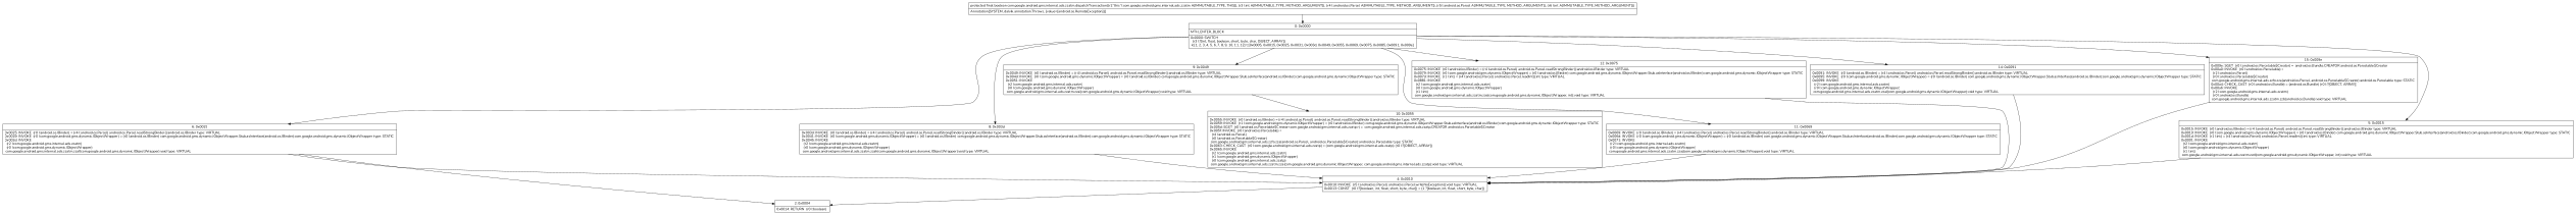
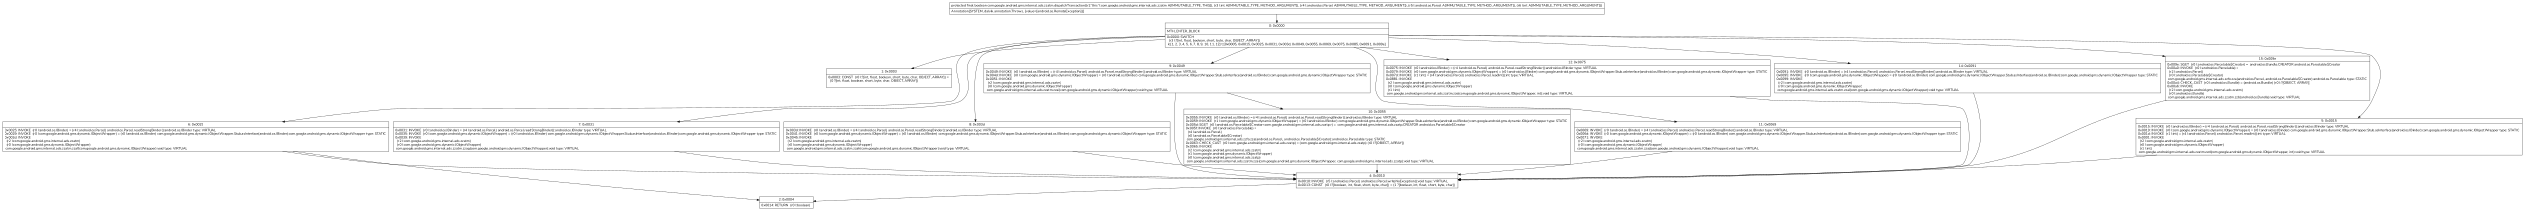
  digraph {
    fontname=Nunito
    node [fontname=Nunito shape=record]
    edge [fontname=Nunito]
    n1 [label="{0\:\ 0x0000|MTH_ENTER_BLOCK\l|0x0000: SWITCH  \l  (r3 I:?[int, float, boolean, short, byte, char, OBJECT, ARRAY])\l k:[1, 2, 3, 4, 5, 6, 7, 8, 9, 10, 11, 12] t:[0x0005, 0x0015, 0x0025, 0x0031, 0x003d, 0x0049, 0x0055, 0x0069, 0x0075, 0x0085, 0x0091, 0x009e] \l}"]
+   n2 [label="{1\:\ 0x0003|0x0003: CONST  (r0 I:?[int, float, boolean, short, byte, char, OBJECT, ARRAY]) = \l  (0 ?[int, float, boolean, short, byte, char, OBJECT, ARRAY])\l \l}"]
    n3 [label="{5\:\ 0x0015|0x0015: INVOKE  (r0 I:android.os.IBinder) = (r4 I:android.os.Parcel) android.os.Parcel.readStrongBinder():android.os.IBinder type: VIRTUAL \l0x0019: INVOKE  (r0 I:com.google.android.gms.dynamic.IObjectWrapper) = (r0 I:android.os.IBinder) com.google.android.gms.dynamic.IObjectWrapper.Stub.asInterface(android.os.IBinder):com.google.android.gms.dynamic.IObjectWrapper type: STATIC \l0x001d: INVOKE  (r1 I:int) = (r4 I:android.os.Parcel) android.os.Parcel.readInt():int type: VIRTUAL \l0x0001: INVOKE  \l  (r2 I:com.google.android.gms.internal.ads.zzatm)\l  (r0 I:com.google.android.gms.dynamic.IObjectWrapper)\l  (r1 I:int)\l com.google.android.gms.internal.ads.zzatm.zzd(com.google.android.gms.dynamic.IObjectWrapper, int):void type: VIRTUAL \l}"]
    n4 [label="{6\:\ 0x0025|0x0025: INVOKE  (r0 I:android.os.IBinder) = (r4 I:android.os.Parcel) android.os.Parcel.readStrongBinder():android.os.IBinder type: VIRTUAL \l0x0029: INVOKE  (r0 I:com.google.android.gms.dynamic.IObjectWrapper) = (r0 I:android.os.IBinder) com.google.android.gms.dynamic.IObjectWrapper.Stub.asInterface(android.os.IBinder):com.google.android.gms.dynamic.IObjectWrapper type: STATIC \l0x002d: INVOKE  \l  (r2 I:com.google.android.gms.internal.ads.zzatm)\l  (r0 I:com.google.android.gms.dynamic.IObjectWrapper)\l com.google.android.gms.internal.ads.zzatm.zzaf(com.google.android.gms.dynamic.IObjectWrapper):void type: VIRTUAL \l}"]
+   n5 [label="{7\:\ 0x0031|0x0031: INVOKE  (r0 I:android.os.IBinder) = (r4 I:android.os.Parcel) android.os.Parcel.readStrongBinder():android.os.IBinder type: VIRTUAL \l0x0035: INVOKE  (r0 I:com.google.android.gms.dynamic.IObjectWrapper) = (r0 I:android.os.IBinder) com.google.android.gms.dynamic.IObjectWrapper.Stub.asInterface(android.os.IBinder):com.google.android.gms.dynamic.IObjectWrapper type: STATIC \l0x0039: INVOKE  \l  (r2 I:com.google.android.gms.internal.ads.zzatm)\l  (r0 I:com.google.android.gms.dynamic.IObjectWrapper)\l com.google.android.gms.internal.ads.zzatm.zzag(com.google.android.gms.dynamic.IObjectWrapper):void type: VIRTUAL \l}"]
    n6 [label="{8\:\ 0x003d|0x003d: INVOKE  (r0 I:android.os.IBinder) = (r4 I:android.os.Parcel) android.os.Parcel.readStrongBinder():android.os.IBinder type: VIRTUAL \l0x0041: INVOKE  (r0 I:com.google.android.gms.dynamic.IObjectWrapper) = (r0 I:android.os.IBinder) com.google.android.gms.dynamic.IObjectWrapper.Stub.asInterface(android.os.IBinder):com.google.android.gms.dynamic.IObjectWrapper type: STATIC \l0x0045: INVOKE  \l  (r2 I:com.google.android.gms.internal.ads.zzatm)\l  (r0 I:com.google.android.gms.dynamic.IObjectWrapper)\l com.google.android.gms.internal.ads.zzatm.zzah(com.google.android.gms.dynamic.IObjectWrapper):void type: VIRTUAL \l}"]
    n7 [label="{9\:\ 0x0049|0x0049: INVOKE  (r0 I:android.os.IBinder) = (r4 I:android.os.Parcel) android.os.Parcel.readStrongBinder():android.os.IBinder type: VIRTUAL \l0x004d: INVOKE  (r0 I:com.google.android.gms.dynamic.IObjectWrapper) = (r0 I:android.os.IBinder) com.google.android.gms.dynamic.IObjectWrapper.Stub.asInterface(android.os.IBinder):com.google.android.gms.dynamic.IObjectWrapper type: STATIC \l0x0051: INVOKE  \l  (r2 I:com.google.android.gms.internal.ads.zzatm)\l  (r0 I:com.google.android.gms.dynamic.IObjectWrapper)\l com.google.android.gms.internal.ads.zzatm.zzai(com.google.android.gms.dynamic.IObjectWrapper):void type: VIRTUAL \l}"]
    n8 [label="{11\:\ 0x0069|0x0069: INVOKE  (r0 I:android.os.IBinder) = (r4 I:android.os.Parcel) android.os.Parcel.readStrongBinder():android.os.IBinder type: VIRTUAL \l0x006d: INVOKE  (r0 I:com.google.android.gms.dynamic.IObjectWrapper) = (r0 I:android.os.IBinder) com.google.android.gms.dynamic.IObjectWrapper.Stub.asInterface(android.os.IBinder):com.google.android.gms.dynamic.IObjectWrapper type: STATIC \l0x0071: INVOKE  \l  (r2 I:com.google.android.gms.internal.ads.zzatm)\l  (r0 I:com.google.android.gms.dynamic.IObjectWrapper)\l com.google.android.gms.internal.ads.zzatm.zzaj(com.google.android.gms.dynamic.IObjectWrapper):void type: VIRTUAL \l}"]
    n9 [label="{12\:\ 0x0075|0x0075: INVOKE  (r0 I:android.os.IBinder) = (r4 I:android.os.Parcel) android.os.Parcel.readStrongBinder():android.os.IBinder type: VIRTUAL \l0x0079: INVOKE  (r0 I:com.google.android.gms.dynamic.IObjectWrapper) = (r0 I:android.os.IBinder) com.google.android.gms.dynamic.IObjectWrapper.Stub.asInterface(android.os.IBinder):com.google.android.gms.dynamic.IObjectWrapper type: STATIC \l0x007d: INVOKE  (r1 I:int) = (r4 I:android.os.Parcel) android.os.Parcel.readInt():int type: VIRTUAL \l0x0881: INVOKE  \l  (r2 I:com.google.android.gms.internal.ads.zzatm)\l  (r0 I:com.google.android.gms.dynamic.IObjectWrapper)\l  (r1 I:int)\l com.google.android.gms.internal.ads.zzatm.zze(com.google.android.gms.dynamic.IObjectWrapper, int):void type: VIRTUAL \l}"]
    n10 [label="{14\:\ 0x0091|0x0091: INVOKE  (r0 I:android.os.IBinder) = (r4 I:android.os.Parcel) android.os.Parcel.readStrongBinder():android.os.IBinder type: VIRTUAL \l0x0095: INVOKE  (r0 I:com.google.android.gms.dynamic.IObjectWrapper) = (r0 I:android.os.IBinder) com.google.android.gms.dynamic.IObjectWrapper.Stub.asInterface(android.os.IBinder):com.google.android.gms.dynamic.IObjectWrapper type: STATIC \l0x0099: INVOKE  \l  (r2 I:com.google.android.gms.internal.ads.zzatm)\l  (r0 I:com.google.android.gms.dynamic.IObjectWrapper)\l com.google.android.gms.internal.ads.zzatm.zzal(com.google.android.gms.dynamic.IObjectWrapper):void type: VIRTUAL \l}"]
    n11 [label="{15\:\ 0x009e|0x009e: SGET  (r0 I:android.os.Parcelable$Creator) =  android.os.Bundle.CREATOR android.os.Parcelable$Creator \l0x00a0: INVOKE  (r0 I:android.os.Parcelable) = \l  (r2 I:android.os.Parcel)\l  (r0 I:android.os.Parcelable$Creator)\l com.google.android.gms.internal.ads.zzfo.zza(android.os.Parcel, android.os.Parcelable$Creator):android.os.Parcelable type: STATIC \l0x00a4: CHECK_CAST  (r0 I:android.os.Bundle) = (android.os.Bundle) (r0 I:?[OBJECT, ARRAY]) \l0x00a6: INVOKE  \l  (r2 I:com.google.android.gms.internal.ads.zzatm)\l  (r0 I:android.os.Bundle)\l com.google.android.gms.internal.ads.zzatm.zzb(android.os.Bundle):void type: VIRTUAL \l}"]
    n12 [label="{4\:\ 0x0010|0x0010: INVOKE  (r5 I:android.os.Parcel) android.os.Parcel.writeNoException():void type: VIRTUAL \l0x0013: CONST  (r0 I:?[boolean, int, float, short, byte, char]) = (1 ?[boolean, int, float, short, byte, char]) \l}"]
    n13 [label="{2\:\ 0x0004|0x0014: RETURN  (r0 I:boolean) \l}"]
    n14 [label="{10\:\ 0x0055|0x0055: INVOKE  (r0 I:android.os.IBinder) = (r4 I:android.os.Parcel) android.os.Parcel.readStrongBinder():android.os.IBinder type: VIRTUAL \l0x0059: INVOKE  (r1 I:com.google.android.gms.dynamic.IObjectWrapper) = (r0 I:android.os.IBinder) com.google.android.gms.dynamic.IObjectWrapper.Stub.asInterface(android.os.IBinder):com.google.android.gms.dynamic.IObjectWrapper type: STATIC \l0x005d: SGET  (r0 I:android.os.Parcelable$Creator\<com.google.android.gms.internal.ads.zzatp\>) =  com.google.android.gms.internal.ads.zzatp.CREATOR android.os.Parcelable$Creator \l0x005f: INVOKE  (r0 I:android.os.Parcelable) = \l  (r4 I:android.os.Parcel)\l  (r0 I:android.os.Parcelable$Creator)\l com.google.android.gms.internal.ads.zzfo.zza(android.os.Parcel, android.os.Parcelable$Creator):android.os.Parcelable type: STATIC \l0x0063: CHECK_CAST  (r0 I:com.google.android.gms.internal.ads.zzatp) = (com.google.android.gms.internal.ads.zzatp) (r0 I:?[OBJECT, ARRAY]) \l0x0065: INVOKE  \l  (r2 I:com.google.android.gms.internal.ads.zzatm)\l  (r1 I:com.google.android.gms.dynamic.IObjectWrapper)\l  (r0 I:com.google.android.gms.internal.ads.zzatp)\l com.google.android.gms.internal.ads.zzatm.zza(com.google.android.gms.dynamic.IObjectWrapper, com.google.android.gms.internal.ads.zzatp):void type: VIRTUAL \l}"]
    n15 [label="{protected final boolean com.google.android.gms.internal.ads.zzatm.dispatchTransaction((r2 'this' I:com.google.android.gms.internal.ads.zzatm A[IMMUTABLE_TYPE, THIS]), (r3 I:int A[IMMUTABLE_TYPE, METHOD_ARGUMENT]), (r4 I:android.os.Parcel A[IMMUTABLE_TYPE, METHOD_ARGUMENT]), (r5 I:android.os.Parcel A[IMMUTABLE_TYPE, METHOD_ARGUMENT]), (r6 I:int A[IMMUTABLE_TYPE, METHOD_ARGUMENT]))  | Annotation[SYSTEM, dalvik.annotation.Throws, \{value=[android.os.RemoteException]\}]\l}"]
+   n1 -> n2
    n1 -> n3
    n1 -> n4
+   n1 -> n5
    n1 -> n6
    n1 -> n7
    n1 -> n8
    n1 -> n9
    n1 -> n10
    n1 -> n11
    n3 -> n12
    n4 -> n12
    n4 -> n13
+   n5 -> n12
    n6 -> n12
+   n7 -> n12
    n7 -> n14
    n8 -> n12
    n9 -> n12
    n10 -> n12
    n11 -> n12
    n12 -> n13
+   n14 -> n12
    n15 -> n1
  }
